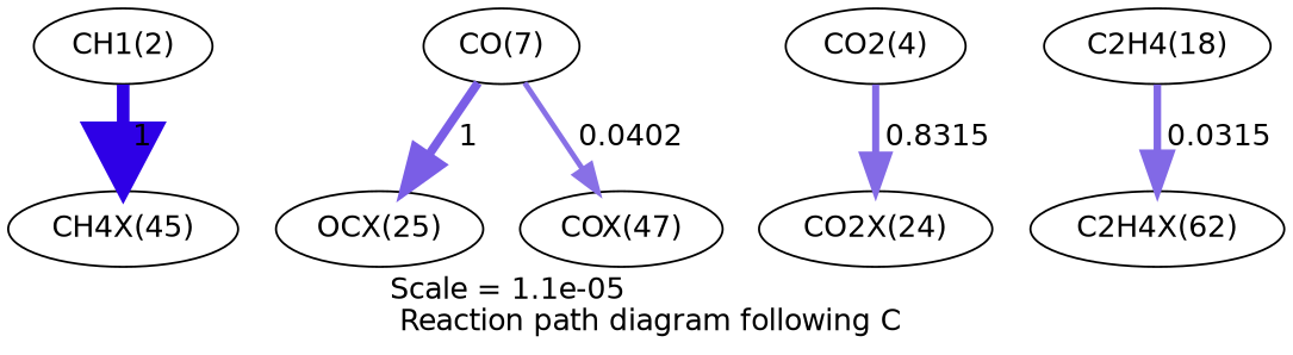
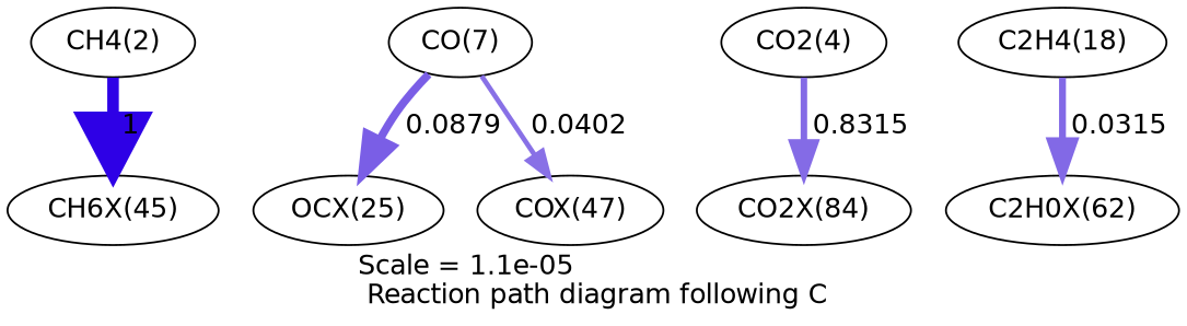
  digraph {
    fontname=Helvetica
    label="Scale = 1.1e-05\l Reaction path diagram following C"
    node [fontname=Helvetica]
    edge [fontname=Helvetica]
-   n1 [label="CH1(2)"]
-   n2 [label="CH4X(45)"]
+   n1 [label="CH4(2)"]
+   n2 [label="CH6X(45)"]
    n3 [label="CO(7)"]
    n4 [label="OCX(25)"]
    n5 [label="COX(47)"]
    n6 [label="CO2(4)"]
-   n7 [label="CO2X(24)"]
+   n7 [label="CO2X(84)"]
    n8 [label="C2H4(18)"]
-   n9 [label="C2H4X(62)"]
+   n9 [label="C2H0X(62)"]
    n1 -> n2 [arrowsize=3 color="0.7, 1.5, 0.9" label=" 1" penwidth=6]
-   n3 -> n4 [arrowsize=2.08 color="0.7, 0.588, 0.9" label=" 1" penwidth=4.16]
+   n3 -> n4 [arrowsize=2.08 color="0.7, 0.588, 0.9" label=" 0.0879" penwidth=4.16]
    n3 -> n5 [arrowsize=1.28 color="0.7, 0.51, 0.9" label=" 0.0402" penwidth=2.56]
    n6 -> n7 [arrowsize=1.7 color="0.7, 0.532, 0.9" label=" 0.8315" penwidth=3.39]
    n8 -> n9 [arrowsize=1.79 color="0.7, 0.54, 0.9" label=" 0.0315" penwidth=3.57]
  }
